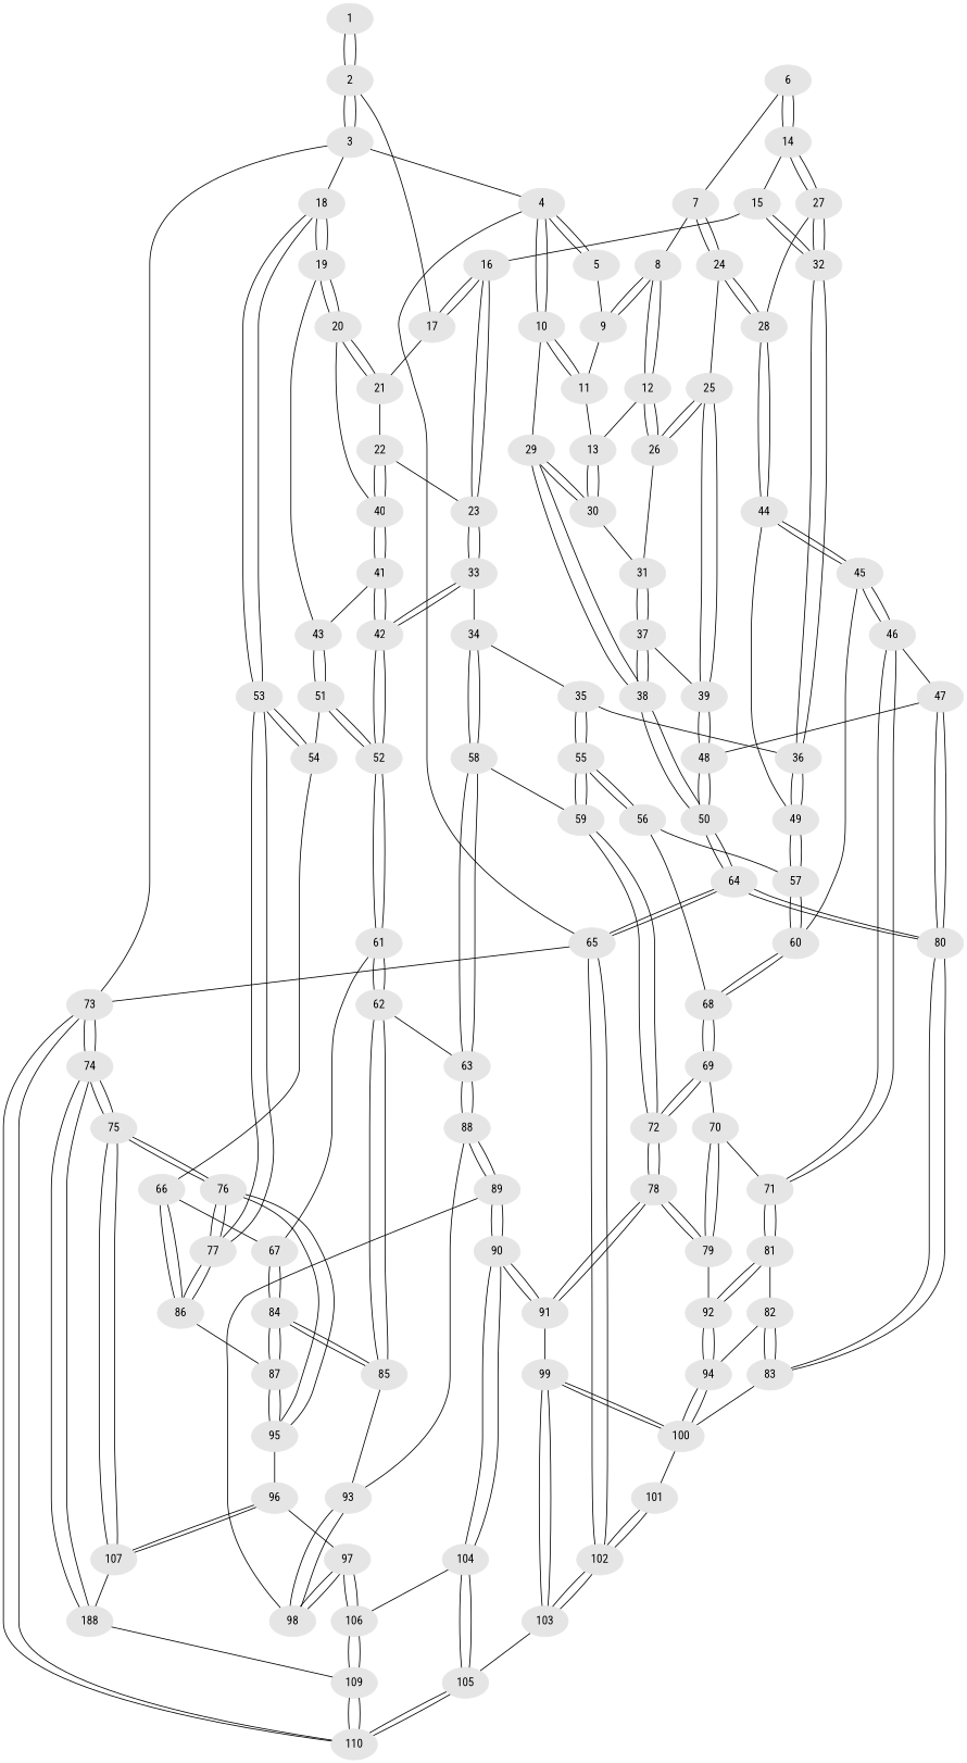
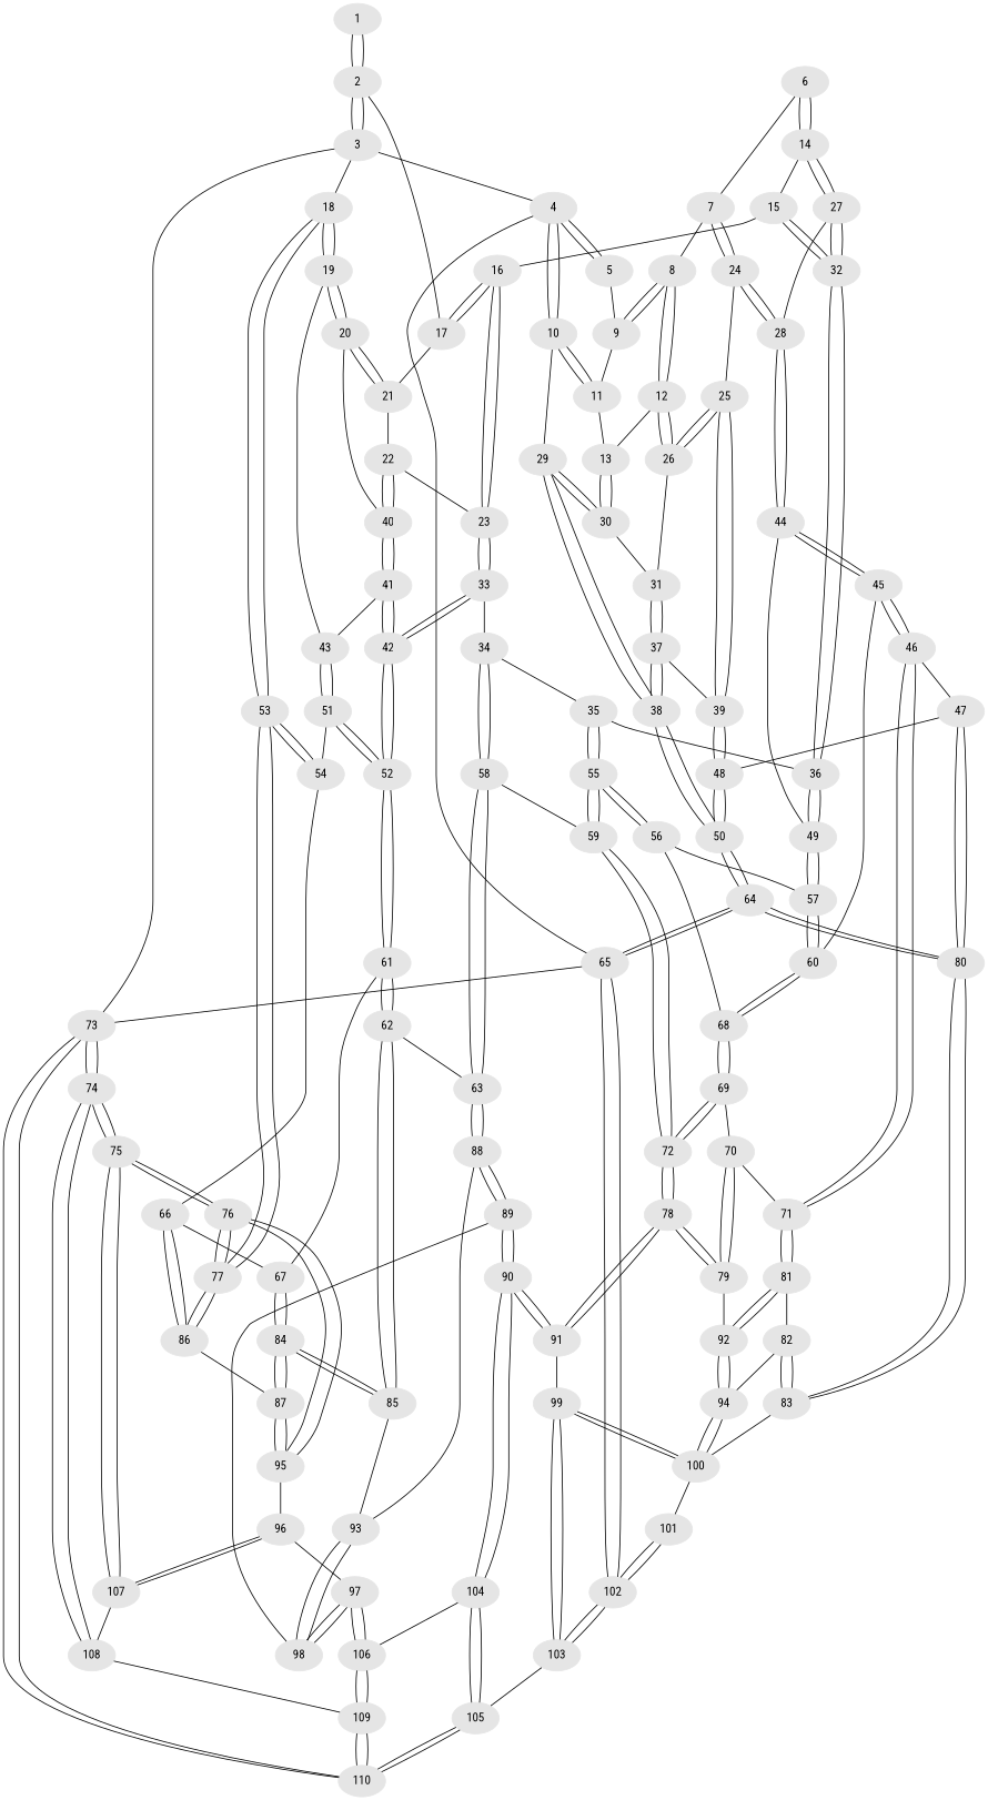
  graph {
    fontname="Roboto Condensed"
    node [color=gray90 fontname="Roboto Condensed" style=filled]
    edge [fontname="Roboto Condensed"]
    1
    2
    3
    17
    6
    7
    14
    4
    18
    73
    21
    5
    10
    65
    19
    53
    74
    110
    9
    11
    29
    102
    8
    24
    15
    27
    12
    25
    28
    13
    26
    30
    38
    31
    16
    32
    23
    36
    33
    22
    20
    43
    54
    77
    40
    51
    41
    34
    42
    39
    44
    48
    37
    49
    45
    50
    35
    58
    52
    55
    59
    63
    56
    57
    64
    61
    46
    60
    47
    71
    68
    80
    81
    83
    66
    62
    67
    86
    72
    69
    88
    78
    85
    84
    93
    89
    103
    87
    70
    79
    92
    82
    91
    75
-   108 [label=188]
+   108
    76
    107
    109
    95
    96
    99
    94
    100
    101
    98
    90
    104
    106
    105
    97
    1 -- 2
    1 -- 2
    2 -- 3
    2 -- 3
    2 -- 17
    3 -- 4
    3 -- 18
    3 -- 73
    17 -- 21
    6 -- 7
    6 -- 14
    6 -- 14
    7 -- 8
    7 -- 24
    7 -- 24
    14 -- 15
    14 -- 27
    14 -- 27
    4 -- 5
    4 -- 5
    4 -- 10
    4 -- 10
    4 -- 65
    18 -- 19
    18 -- 19
    18 -- 53
    18 -- 53
    73 -- 74
    73 -- 74
    73 -- 110
    73 -- 110
    21 -- 22
    5 -- 9
    10 -- 11
    10 -- 11
    10 -- 29
    65 -- 73
    65 -- 102
    65 -- 102
    19 -- 20
    19 -- 20
    19 -- 43
    53 -- 54
    53 -- 54
    53 -- 77
    53 -- 77
    74 -- 75
    74 -- 75
    74 -- 108
    74 -- 108
    9 -- 11
    11 -- 13
    29 -- 30
    29 -- 30
    29 -- 38
    29 -- 38
    102 -- 103
    102 -- 103
    8 -- 9
    8 -- 9
    8 -- 12
    8 -- 12
    24 -- 25
    24 -- 28
    24 -- 28
    15 -- 16
    15 -- 32
    15 -- 32
    27 -- 28
    27 -- 32
    27 -- 32
    12 -- 13
    12 -- 26
    12 -- 26
    25 -- 26
    25 -- 26
    25 -- 39
    25 -- 39
    28 -- 44
    28 -- 44
    13 -- 30
    13 -- 30
    26 -- 31
    30 -- 31
    38 -- 50
    38 -- 50
    31 -- 37
    31 -- 37
    16 -- 17
    16 -- 17
    16 -- 23
    16 -- 23
    32 -- 36
    32 -- 36
    23 -- 33
    23 -- 33
    36 -- 49
    36 -- 49
    33 -- 34
    33 -- 42
    33 -- 42
    22 -- 23
    22 -- 40
    22 -- 40
    20 -- 21
    20 -- 21
    20 -- 40
    43 -- 51
    43 -- 51
    54 -- 66
    77 -- 86
    77 -- 86
    40 -- 41
    40 -- 41
    51 -- 54
    51 -- 52
    51 -- 52
    41 -- 43
    41 -- 42
    41 -- 42
    34 -- 35
    34 -- 58
    34 -- 58
    42 -- 52
    42 -- 52
    39 -- 48
    39 -- 48
    44 -- 49
    44 -- 45
    44 -- 45
    48 -- 50
    48 -- 50
    37 -- 38
    37 -- 38
    37 -- 39
    49 -- 57
    49 -- 57
    45 -- 46
    45 -- 46
    45 -- 60
    50 -- 64
    50 -- 64
    35 -- 36
    35 -- 55
    35 -- 55
    58 -- 59
    58 -- 63
    58 -- 63
    52 -- 61
    52 -- 61
    55 -- 59
    55 -- 59
    55 -- 56
    55 -- 56
    59 -- 72
    59 -- 72
    63 -- 88
    63 -- 88
    56 -- 57
    56 -- 68
    57 -- 60
    57 -- 60
    64 -- 65
    64 -- 65
    64 -- 80
    64 -- 80
    61 -- 62
    61 -- 62
    61 -- 67
    46 -- 47
    46 -- 71
    46 -- 71
    60 -- 68
    60 -- 68
    47 -- 48
    47 -- 80
    47 -- 80
    71 -- 81
    71 -- 81
    68 -- 69
    68 -- 69
    80 -- 83
    80 -- 83
    81 -- 92
    81 -- 92
    81 -- 82
    83 -- 100
    66 -- 67
    66 -- 86
    66 -- 86
    62 -- 63
    62 -- 85
    62 -- 85
    67 -- 84
    67 -- 84
    86 -- 87
    72 -- 78
    72 -- 78
    69 -- 72
    69 -- 72
    69 -- 70
    88 -- 93
    88 -- 89
    88 -- 89
    78 -- 79
    78 -- 79
    78 -- 91
    78 -- 91
    85 -- 93
    84 -- 85
    84 -- 85
    84 -- 87
    84 -- 87
    93 -- 98
    93 -- 98
    89 -- 98
    89 -- 90
    89 -- 90
    103 -- 105
    87 -- 95
    87 -- 95
    70 -- 71
    70 -- 79
    70 -- 79
    79 -- 92
    92 -- 94
    92 -- 94
    82 -- 83
    82 -- 83
    82 -- 94
    91 -- 99
    75 -- 76
    75 -- 76
    75 -- 107
    75 -- 107
    108 -- 109
    76 -- 77
    76 -- 77
    76 -- 95
    76 -- 95
    107 -- 108
    109 -- 110
    109 -- 110
    95 -- 96
    96 -- 107
    96 -- 107
    96 -- 97
    99 -- 103
    99 -- 103
    99 -- 100
    99 -- 100
    94 -- 100
    94 -- 100
    100 -- 101
    101 -- 102
    101 -- 102
    90 -- 91
    90 -- 91
    90 -- 104
    90 -- 104
    104 -- 106
    104 -- 105
    104 -- 105
    106 -- 109
    106 -- 109
    105 -- 110
    105 -- 110
    97 -- 98
    97 -- 98
    97 -- 106
    97 -- 106
  }
